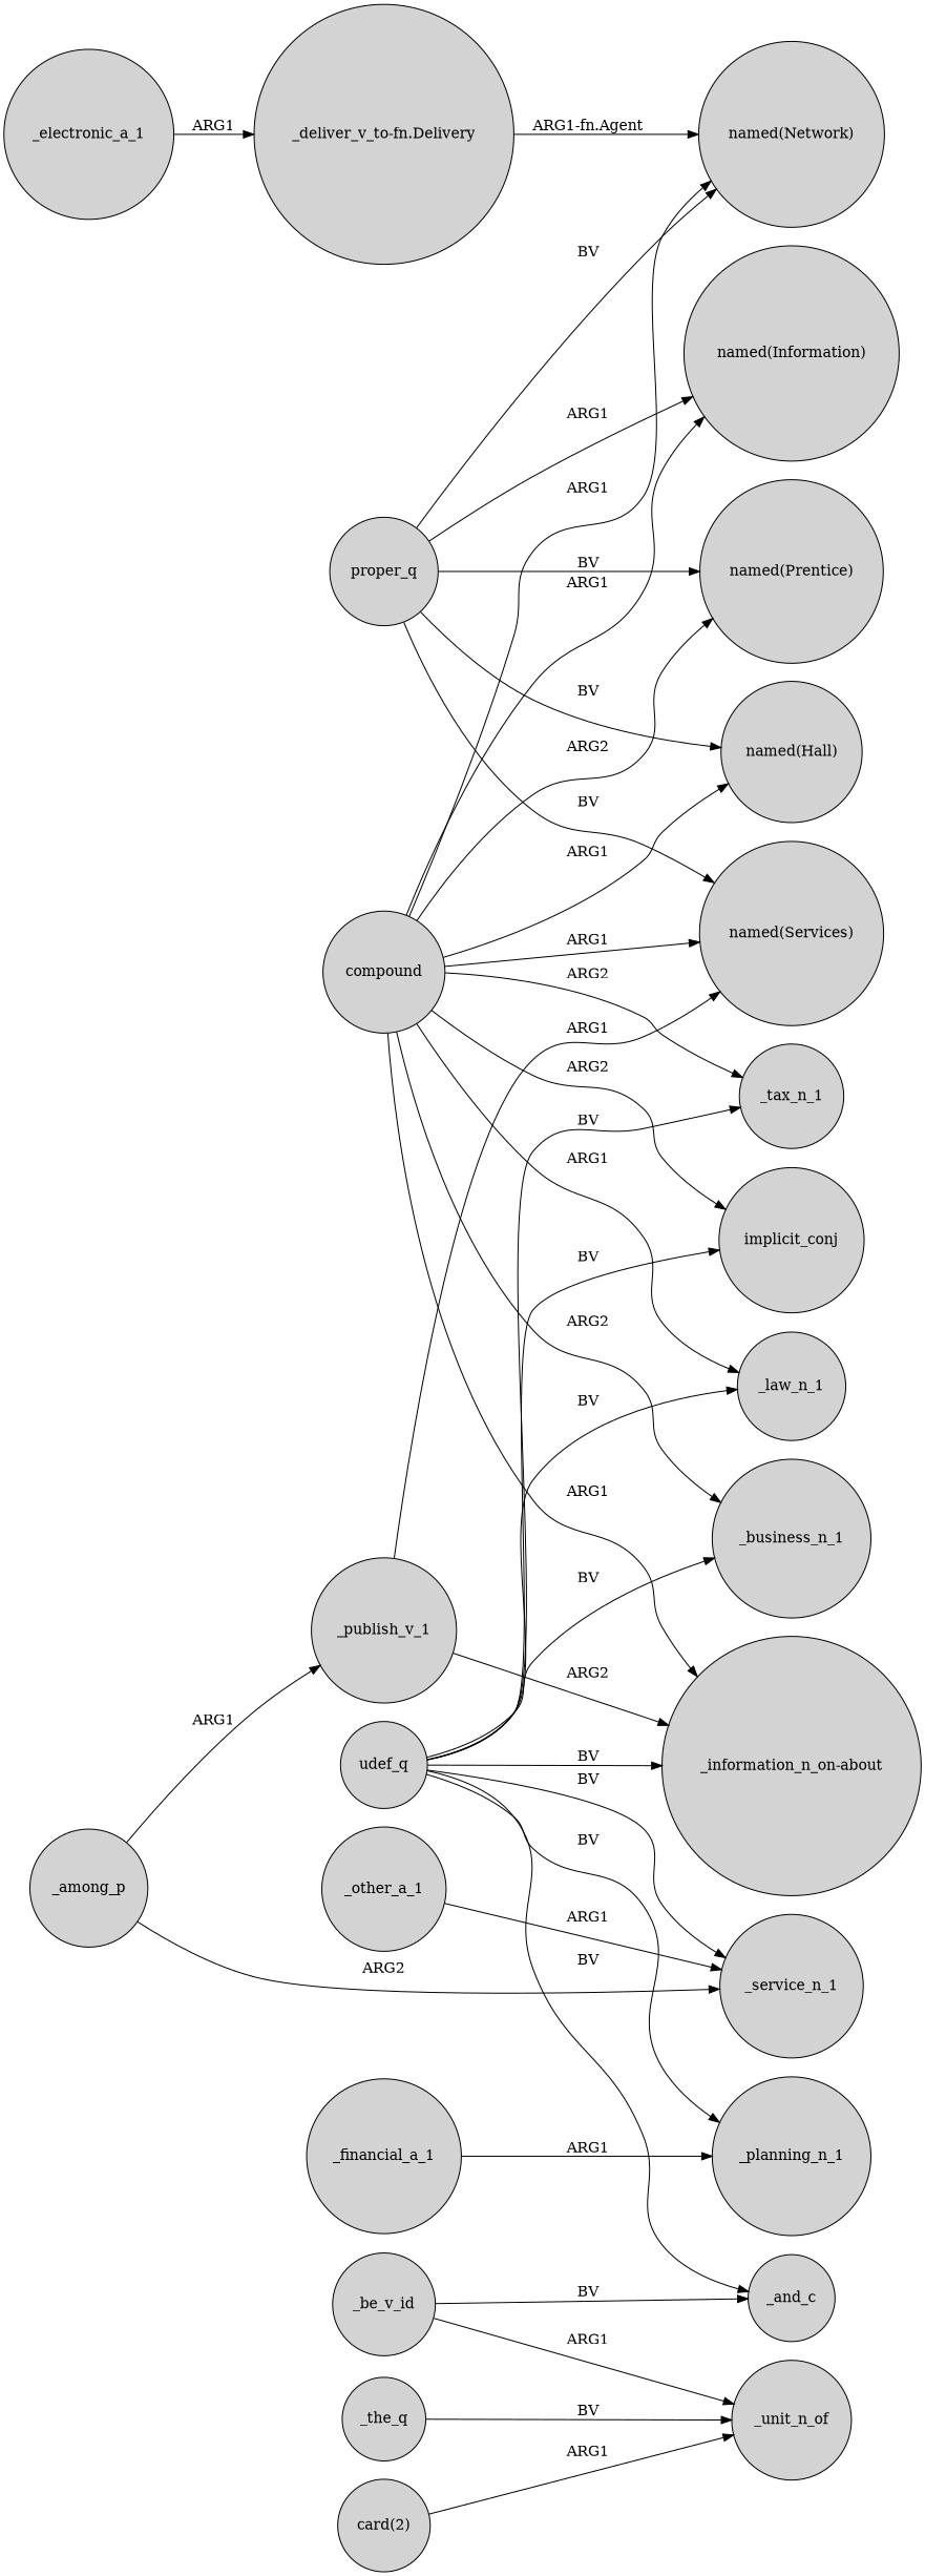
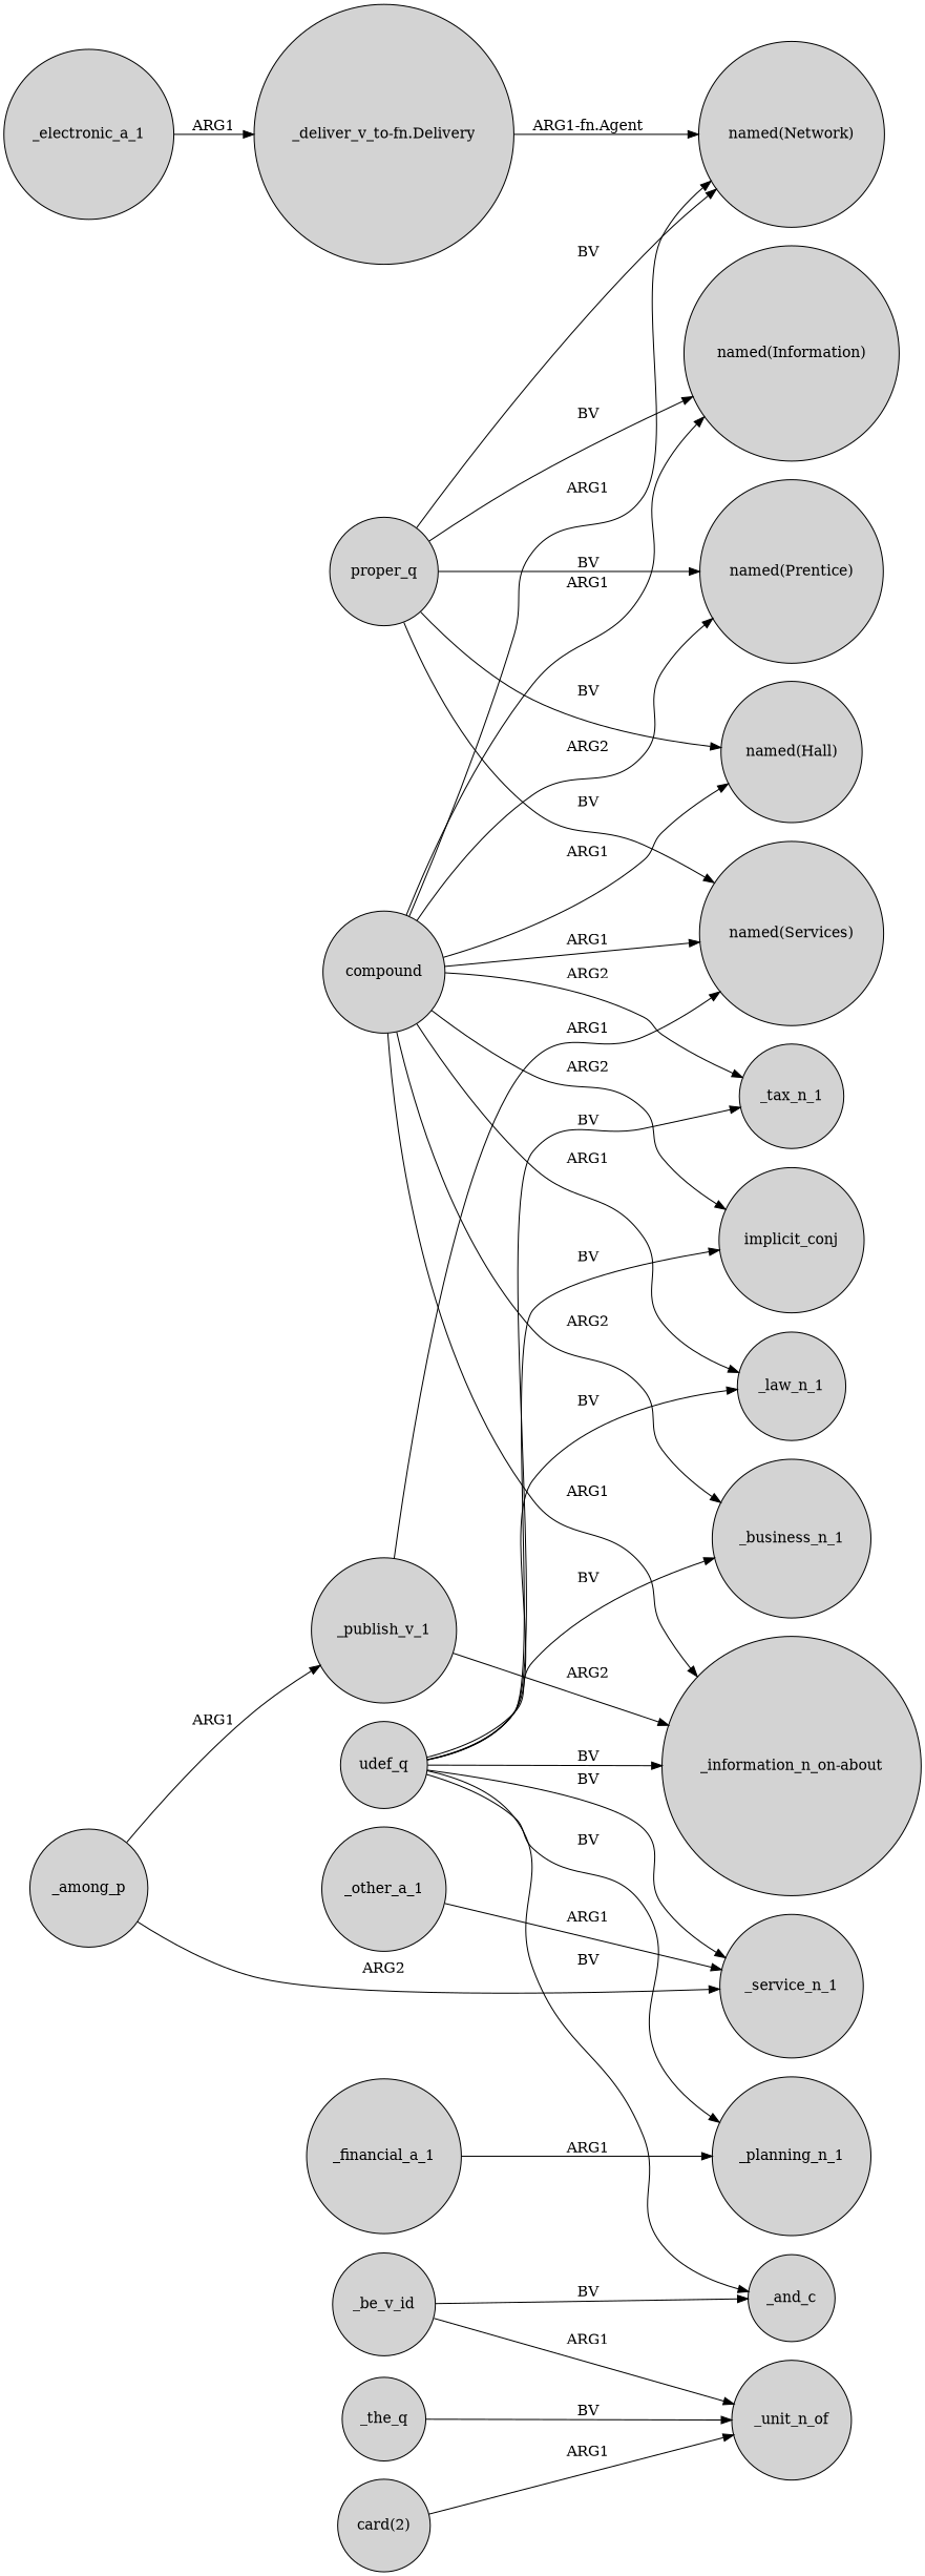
  digraph {
    rankdir=LR
    node [shape=circle style=filled]
    proper_q
    "named(Information)"
    "named(Hall)"
    "named(Services)"
    "named(Prentice)"
    "named(Network)"
    compound
    implicit_conj
    _law_n_1
    "_information_n_on-about"
    _tax_n_1
    _business_n_1
    _among_p
    _publish_v_1
    _service_n_1
    _electronic_a_1
    "_deliver_v_to-fn.Delivery"
    udef_q
    _planning_n_1
    _and_c
    _financial_a_1
    _other_a_1
    _be_v_id
    _unit_n_of
    _the_q
    "card(2)"
-   proper_q -> "named(Information)" [label=ARG1]
+   proper_q -> "named(Information)" [label=BV]
    proper_q -> "named(Hall)" [label=BV]
    proper_q -> "named(Services)" [label=BV]
    proper_q -> "named(Prentice)" [label=BV]
    proper_q -> "named(Network)" [label=BV]
    compound -> "named(Information)" [label=ARG1]
    compound -> "named(Hall)" [label=ARG1]
    compound -> "named(Services)" [label=ARG1]
    compound -> "named(Prentice)" [label=ARG2]
    compound -> "named(Network)" [label=ARG1]
    compound -> implicit_conj [label=ARG2]
    compound -> _law_n_1 [label=ARG1]
    compound -> "_information_n_on-about" [label=ARG1]
    compound -> _tax_n_1 [label=ARG2]
    compound -> _business_n_1 [label=ARG2]
    _among_p -> _publish_v_1 [label=ARG1]
    _among_p -> _service_n_1 [label=ARG2]
    _publish_v_1 -> "named(Services)" [label=ARG1]
    _publish_v_1 -> "_information_n_on-about" [label=ARG2]
    _electronic_a_1 -> "_deliver_v_to-fn.Delivery" [label=ARG1]
    "_deliver_v_to-fn.Delivery" -> "named(Network)" [label="ARG1-fn.Agent"]
    udef_q -> implicit_conj [label=BV]
    udef_q -> _law_n_1 [label=BV]
    udef_q -> "_information_n_on-about" [label=BV]
    udef_q -> _tax_n_1 [label=BV]
    udef_q -> _business_n_1 [label=BV]
    udef_q -> _service_n_1 [label=BV]
    udef_q -> _planning_n_1 [label=BV]
    udef_q -> _and_c [label=BV]
    _financial_a_1 -> _planning_n_1 [label=ARG1]
    _other_a_1 -> _service_n_1 [label=ARG1]
    _be_v_id -> _and_c [label=BV]
    _be_v_id -> _unit_n_of [label=ARG1]
    _the_q -> _unit_n_of [label=BV]
    "card(2)" -> _unit_n_of [label=ARG1]
  }
